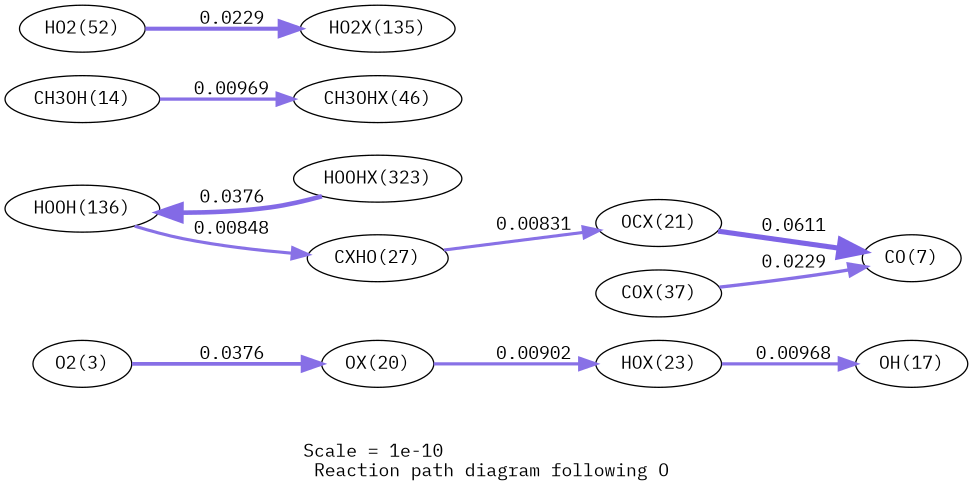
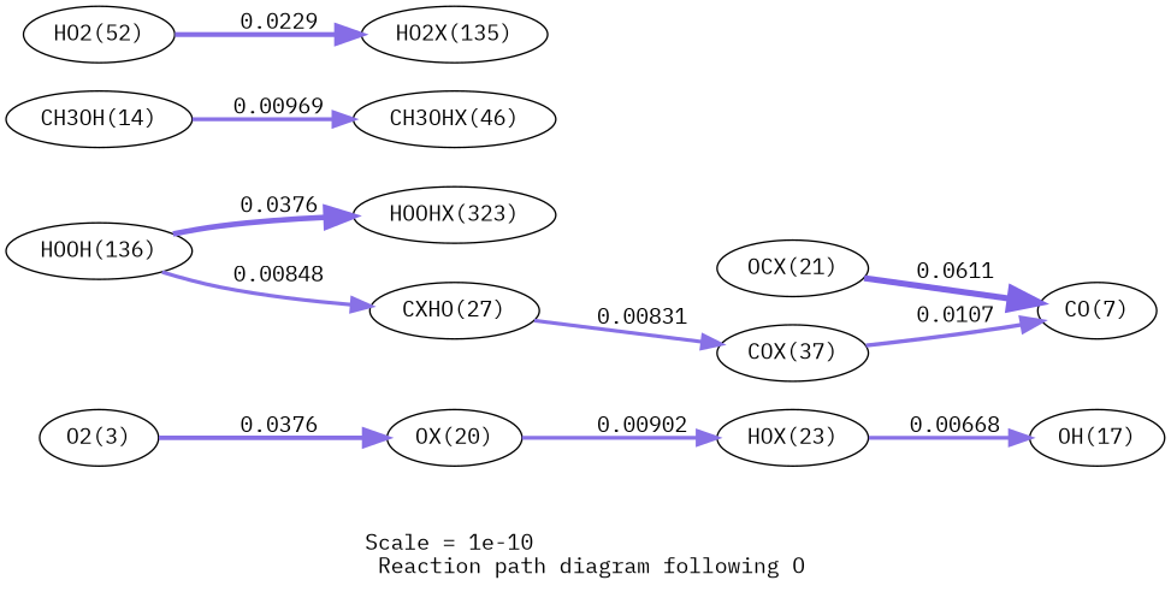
  digraph {
    fontname="IBM Plex Mono"
    label="Scale = 1e-10\l Reaction path diagram following O"
    rankdir=LR
    node [fontname="IBM Plex Mono"]
    edge [arrowsize=1.25 color="0.7, 0.51, 0.9" fontname="IBM Plex Mono" penwidth=2.5]
    n1 [label="O2(3)"]
    n2 [label="OX(20)"]
    n3 [label="HOX(23)"]
    n4 [label="OH(17)"]
    n5 [label="CXHO(27)"]
    n6 [label="OCX(21)"]
    n7 [label="CO(7)"]
    n8 [label="CH3OH(14)"]
    n9 [label="CH3OHX(46)"]
    n10 [label="HO2(52)"]
    n11 [label="HO2X(135)"]
    n12 [label="COX(37)"]
    n13 [label="HOOHX(323)"]
    n14 [label="HOOH(136)"]
    n1 -> n2 [arrowsize=1.45 color="0.7, 0.516, 0.9" label=" 0.0376" penwidth=2.9]
    n2 -> n3 [arrowsize=1.22 color="0.7, 0.509, 0.9" label=" 0.00902" penwidth=2.45]
-   n3 -> n4 [label=" 0.00968"]
-   n5 -> n6 [arrowsize=1.19 color="0.7, 0.508, 0.9" label=" 0.00831" penwidth=2.38]
+   n3 -> n4 [label=" 0.00668"]
+   n5 -> n12 [arrowsize=1.19 color="0.7, 0.508, 0.9" label=" 0.00831" penwidth=2.38]
    n6 -> n7 [arrowsize=1.95 color="0.7, 0.562, 0.9" label=" 0.0611" penwidth=3.9]
    n8 -> n9 [label=" 0.00969"]
    n10 -> n11 [arrowsize=1.57 color="0.7, 0.523, 0.9" label=" 0.0229" penwidth=3.15]
-   n12 -> n7 [arrowsize=1.29 color="0.7, 0.511, 0.9" label=" 0.0229" penwidth=2.57]
-   n13 -> n14 [arrowsize=1.76 color="0.7, 0.538, 0.9" label=" 0.0376" penwidth=3.52]
+   n12 -> n7 [arrowsize=1.29 color="0.7, 0.511, 0.9" label=" 0.0107" penwidth=2.57]
+   n14 -> n13 [arrowsize=1.76 color="0.7, 0.538, 0.9" label=" 0.0376" penwidth=3.52]
    n14 -> n5 [arrowsize=1.2 color="0.7, 0.508, 0.9" label=" 0.00848" penwidth=2.4]
  }
